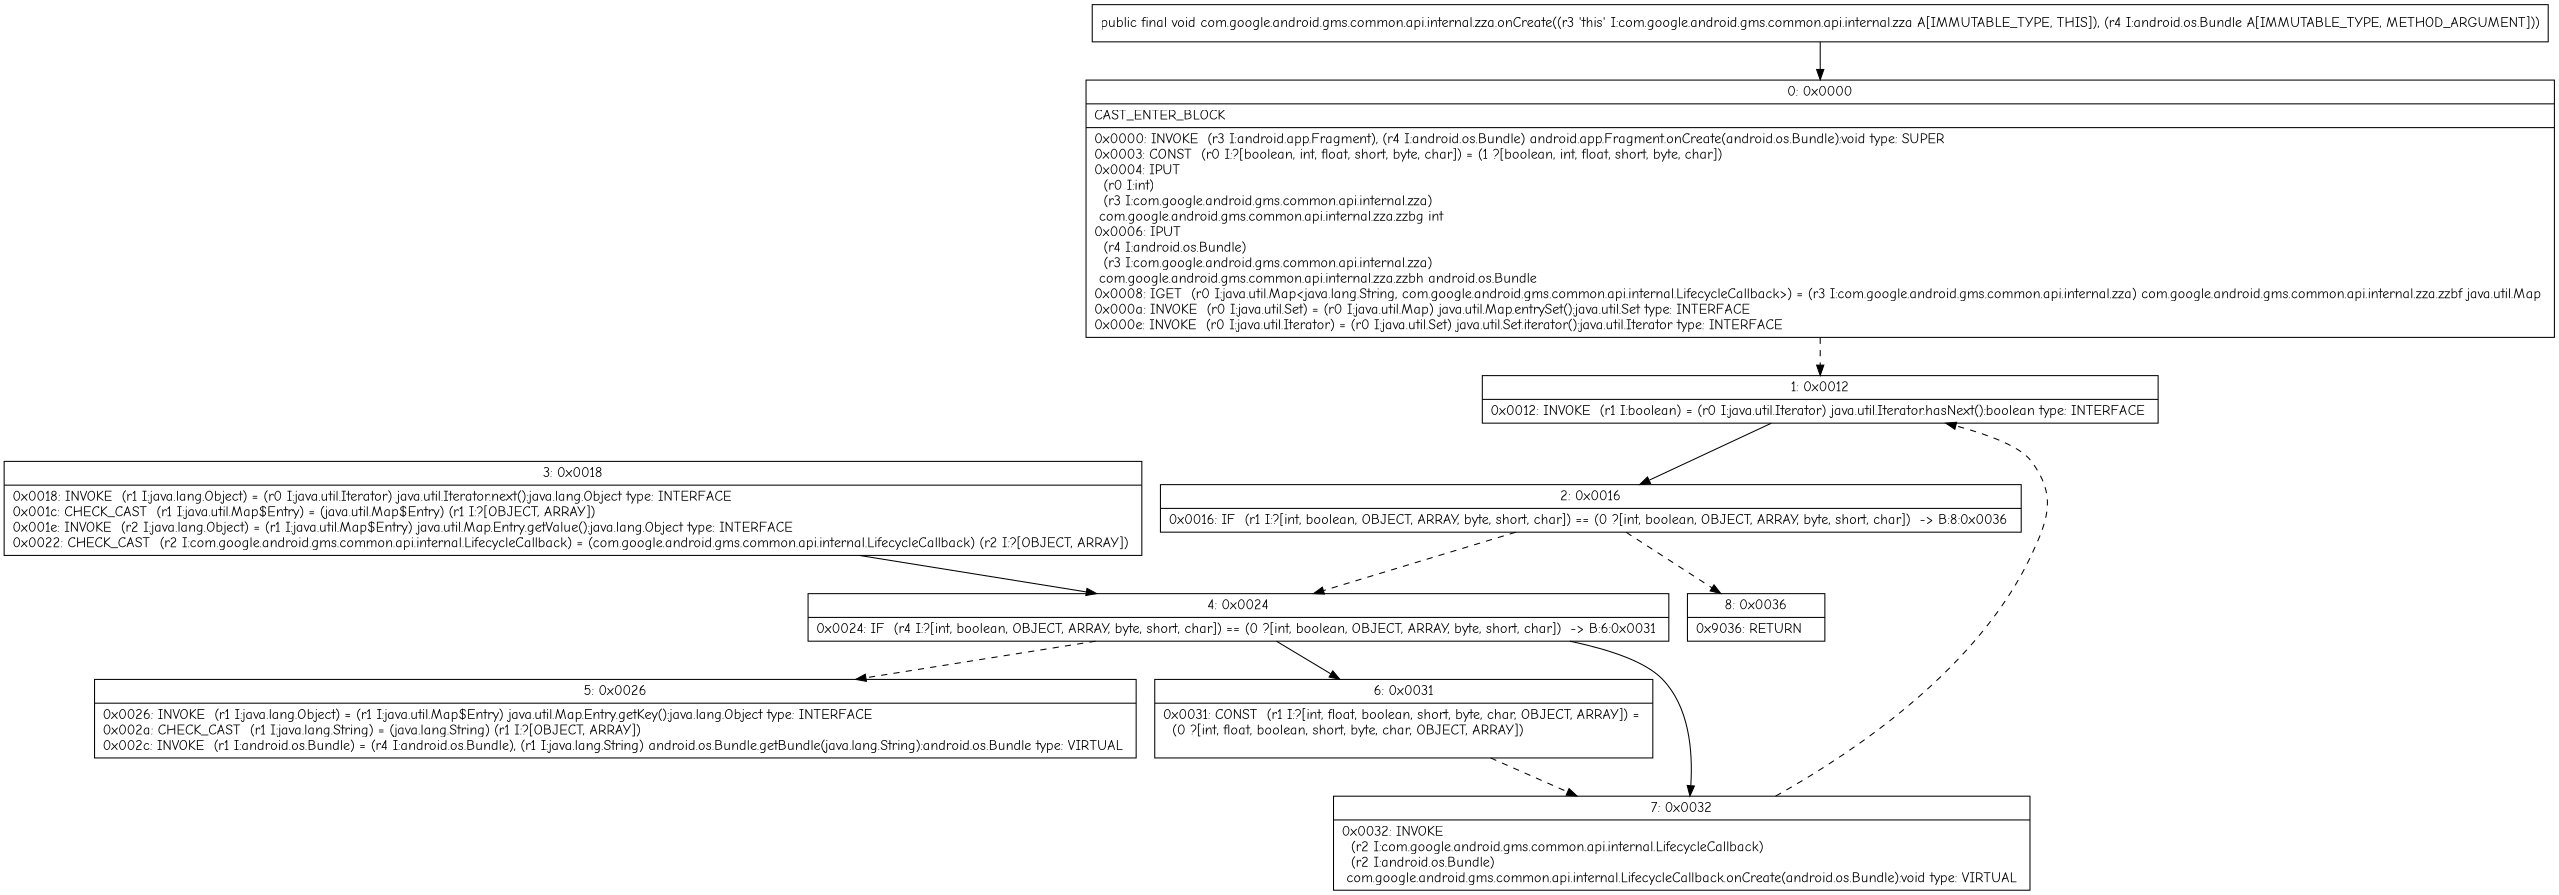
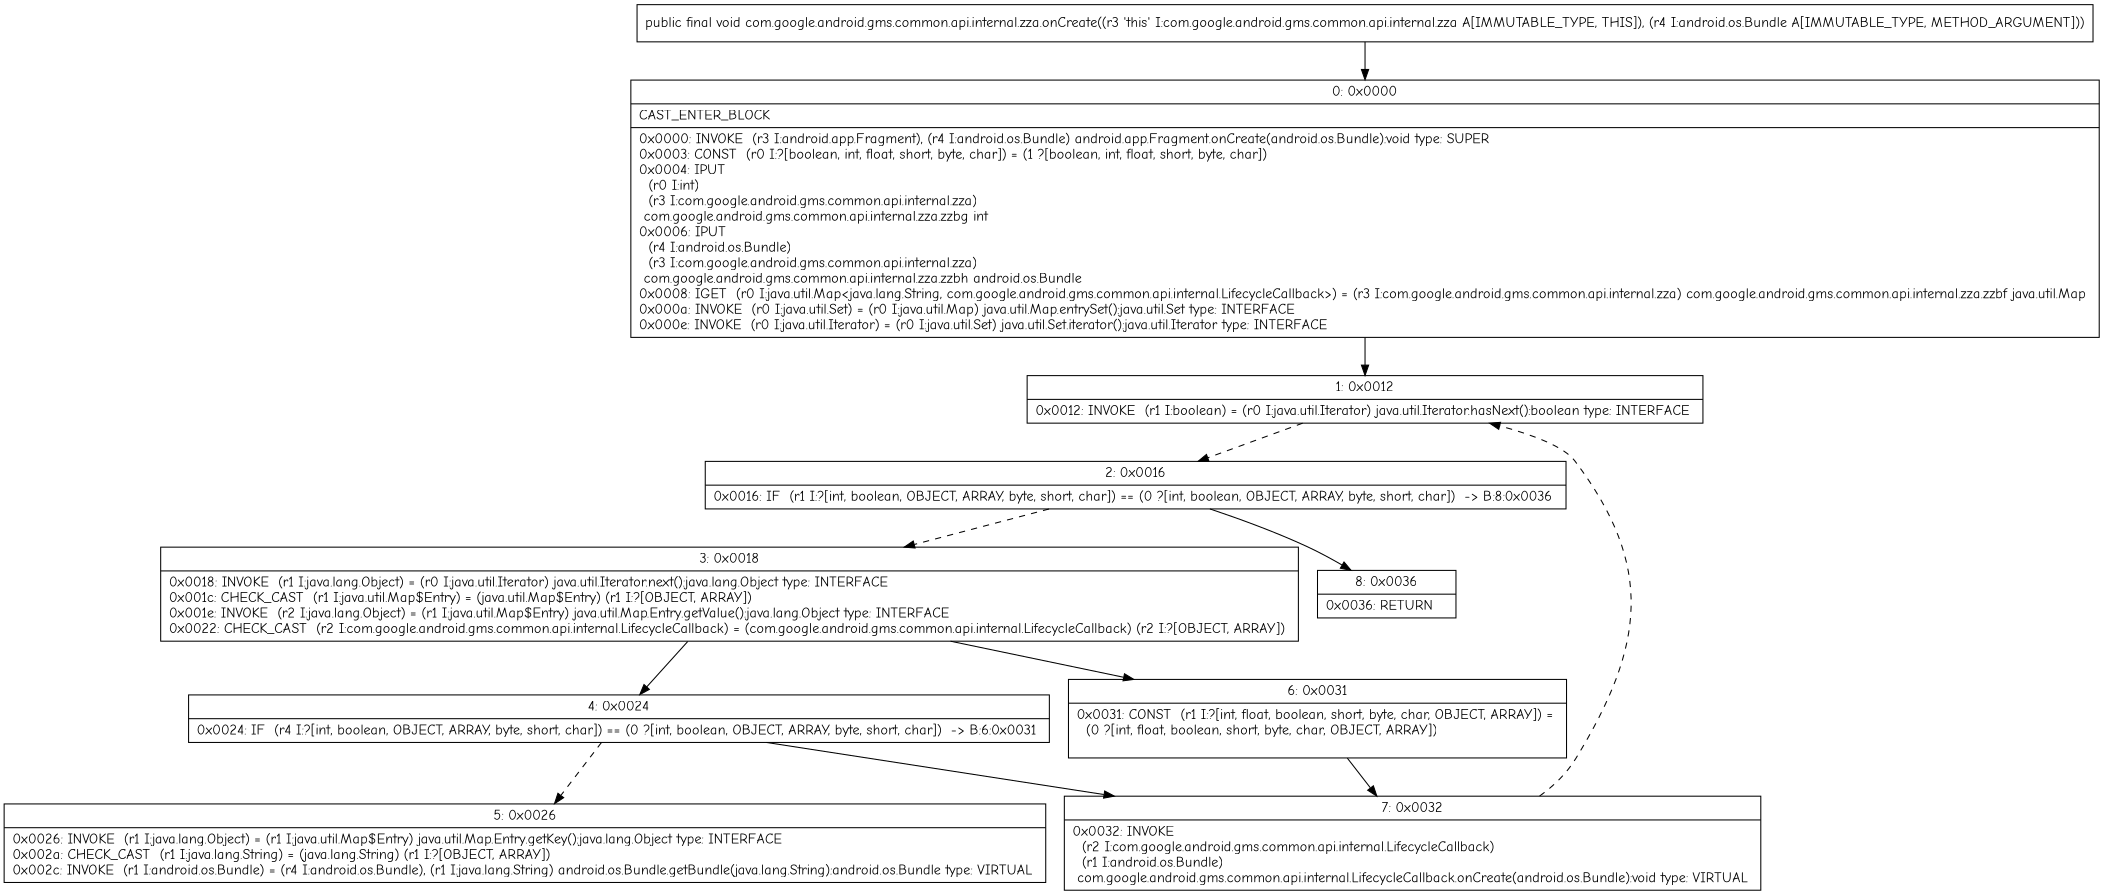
  digraph {
    fontname="Comic Neue"
    node [fontname="Comic Neue" shape=record]
    edge [fontname="Comic Neue"]
    n1 [label="{0\:\ 0x0000|CAST_ENTER_BLOCK\l|0x0000: INVOKE  (r3 I:android.app.Fragment), (r4 I:android.os.Bundle) android.app.Fragment.onCreate(android.os.Bundle):void type: SUPER \l0x0003: CONST  (r0 I:?[boolean, int, float, short, byte, char]) = (1 ?[boolean, int, float, short, byte, char]) \l0x0004: IPUT  \l  (r0 I:int)\l  (r3 I:com.google.android.gms.common.api.internal.zza)\l com.google.android.gms.common.api.internal.zza.zzbg int \l0x0006: IPUT  \l  (r4 I:android.os.Bundle)\l  (r3 I:com.google.android.gms.common.api.internal.zza)\l com.google.android.gms.common.api.internal.zza.zzbh android.os.Bundle \l0x0008: IGET  (r0 I:java.util.Map\<java.lang.String, com.google.android.gms.common.api.internal.LifecycleCallback\>) = (r3 I:com.google.android.gms.common.api.internal.zza) com.google.android.gms.common.api.internal.zza.zzbf java.util.Map \l0x000a: INVOKE  (r0 I:java.util.Set) = (r0 I:java.util.Map) java.util.Map.entrySet():java.util.Set type: INTERFACE \l0x000e: INVOKE  (r0 I:java.util.Iterator) = (r0 I:java.util.Set) java.util.Set.iterator():java.util.Iterator type: INTERFACE \l}"]
    n2 [label="{1\:\ 0x0012|0x0012: INVOKE  (r1 I:boolean) = (r0 I:java.util.Iterator) java.util.Iterator.hasNext():boolean type: INTERFACE \l}"]
    n3 [label="{2\:\ 0x0016|0x0016: IF  (r1 I:?[int, boolean, OBJECT, ARRAY, byte, short, char]) == (0 ?[int, boolean, OBJECT, ARRAY, byte, short, char])  \-\> B:8:0x0036 \l}"]
    n4 [label="{3\:\ 0x0018|0x0018: INVOKE  (r1 I:java.lang.Object) = (r0 I:java.util.Iterator) java.util.Iterator.next():java.lang.Object type: INTERFACE \l0x001c: CHECK_CAST  (r1 I:java.util.Map$Entry) = (java.util.Map$Entry) (r1 I:?[OBJECT, ARRAY]) \l0x001e: INVOKE  (r2 I:java.lang.Object) = (r1 I:java.util.Map$Entry) java.util.Map.Entry.getValue():java.lang.Object type: INTERFACE \l0x0022: CHECK_CAST  (r2 I:com.google.android.gms.common.api.internal.LifecycleCallback) = (com.google.android.gms.common.api.internal.LifecycleCallback) (r2 I:?[OBJECT, ARRAY]) \l}"]
-   n5 [label="{8\:\ 0x0036|0x9036: RETURN   \l}"]
+   n5 [label="{8\:\ 0x0036|0x0036: RETURN   \l}"]
    n6 [label="{4\:\ 0x0024|0x0024: IF  (r4 I:?[int, boolean, OBJECT, ARRAY, byte, short, char]) == (0 ?[int, boolean, OBJECT, ARRAY, byte, short, char])  \-\> B:6:0x0031 \l}"]
    n7 [label="{5\:\ 0x0026|0x0026: INVOKE  (r1 I:java.lang.Object) = (r1 I:java.util.Map$Entry) java.util.Map.Entry.getKey():java.lang.Object type: INTERFACE \l0x002a: CHECK_CAST  (r1 I:java.lang.String) = (java.lang.String) (r1 I:?[OBJECT, ARRAY]) \l0x002c: INVOKE  (r1 I:android.os.Bundle) = (r4 I:android.os.Bundle), (r1 I:java.lang.String) android.os.Bundle.getBundle(java.lang.String):android.os.Bundle type: VIRTUAL \l}"]
    n8 [label="{6\:\ 0x0031|0x0031: CONST  (r1 I:?[int, float, boolean, short, byte, char, OBJECT, ARRAY]) = \l  (0 ?[int, float, boolean, short, byte, char, OBJECT, ARRAY])\l \l}"]
-   n9 [label="{7\:\ 0x0032|0x0032: INVOKE  \l  (r2 I:com.google.android.gms.common.api.internal.LifecycleCallback)\l  (r2 I:android.os.Bundle)\l com.google.android.gms.common.api.internal.LifecycleCallback.onCreate(android.os.Bundle):void type: VIRTUAL \l}"]
+   n9 [label="{7\:\ 0x0032|0x0032: INVOKE  \l  (r2 I:com.google.android.gms.common.api.internal.LifecycleCallback)\l  (r1 I:android.os.Bundle)\l com.google.android.gms.common.api.internal.LifecycleCallback.onCreate(android.os.Bundle):void type: VIRTUAL \l}"]
    n10 [label="{public final void com.google.android.gms.common.api.internal.zza.onCreate((r3 'this' I:com.google.android.gms.common.api.internal.zza A[IMMUTABLE_TYPE, THIS]), (r4 I:android.os.Bundle A[IMMUTABLE_TYPE, METHOD_ARGUMENT])) }"]
-   n1 -> n2 [style=dashed]
-   n2 -> n3
-   n3 -> n6 [style=dashed]
-   n3 -> n5 [style=dashed]
+   n1 -> n2
+   n2 -> n3 [style=dashed]
+   n3 -> n4 [style=dashed]
+   n3 -> n5
    n4 -> n6
    n6 -> n7 [style=dashed]
-   n6 -> n8
+   n4 -> n8
    n6 -> n9
-   n8 -> n9 [style=dashed]
+   n8 -> n9
    n9 -> n2 [style=dashed]
    n10 -> n1
  }
